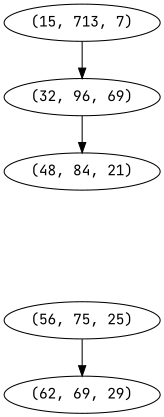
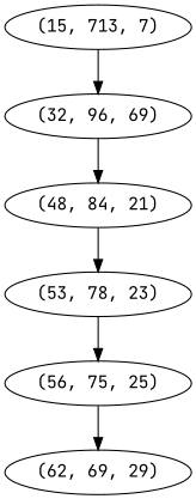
  digraph {
    fontname="JetBrains Mono"
    node [fontname="JetBrains Mono"]
    edge [fontname="JetBrains Mono"]
    n1 [label="(15, 713, 7)"]
    n2 [label="(32, 96, 69)"]
    "(48, 84, 21)"
+   "(53, 78, 23)"
    "(56, 75, 25)"
    "(62, 69, 29)"
    n1 -> n2
    n2 -> "(48, 84, 21)"
+   "(48, 84, 21)" -> "(53, 78, 23)"
+   "(53, 78, 23)" -> "(56, 75, 25)"
    "(56, 75, 25)" -> "(62, 69, 29)"
  }
